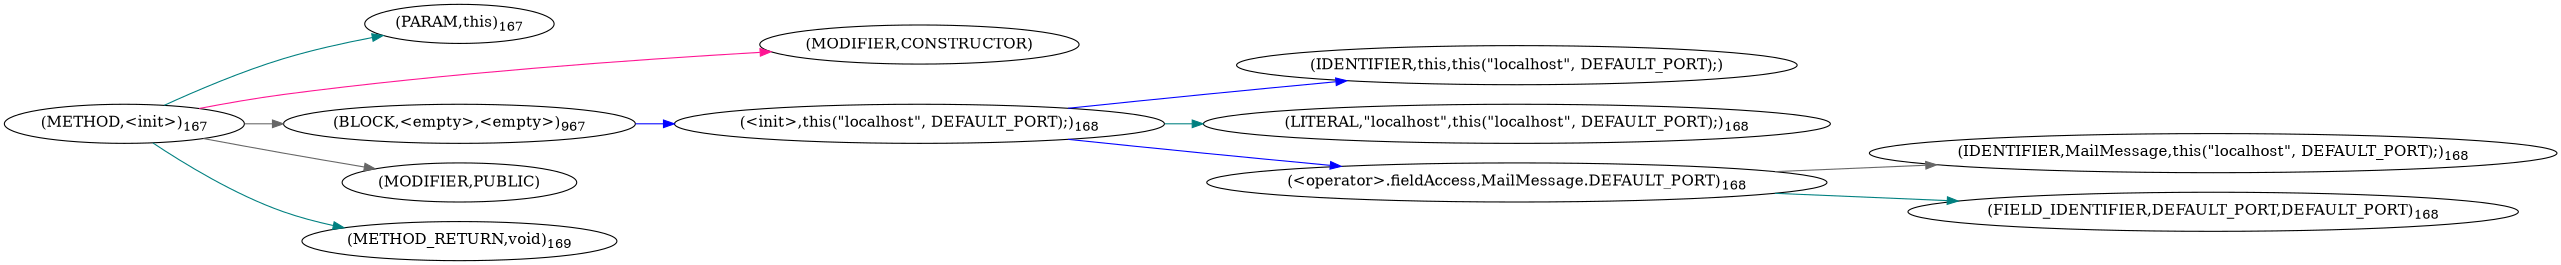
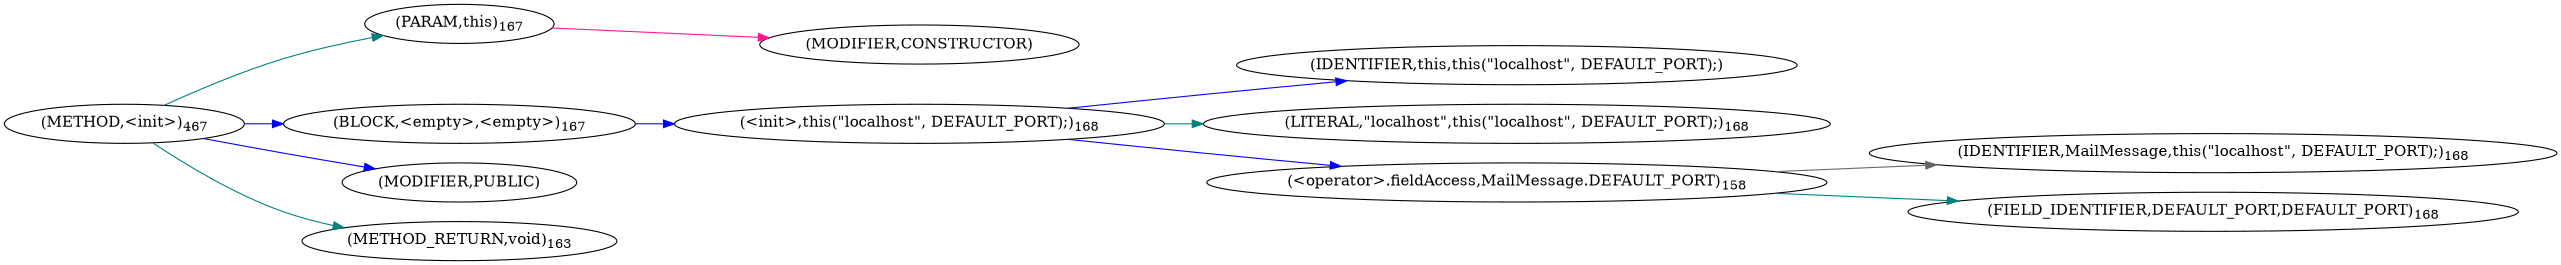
  digraph {
    rankdir=LR
    edge [color=teal]
-   n1 [label=<(METHOD,&lt;init&gt;)<SUB>167</SUB>>]
+   n1 [label=<(METHOD,&lt;init&gt;)<SUB>467</SUB>>]
    n2 [label=<(PARAM,this)<SUB>167</SUB>>]
-   n3 [label=<(BLOCK,&lt;empty&gt;,&lt;empty&gt;)<SUB>967</SUB>>]
+   n3 [label=<(BLOCK,&lt;empty&gt;,&lt;empty&gt;)<SUB>167</SUB>>]
    n4 [label=<(MODIFIER,CONSTRUCTOR)>]
    n5 [label=<(MODIFIER,PUBLIC)>]
-   n6 [label=<(METHOD_RETURN,void)<SUB>169</SUB>>]
+   n6 [label=<(METHOD_RETURN,void)<SUB>163</SUB>>]
    n7 [label=<(&lt;init&gt;,this(&quot;localhost&quot;, DEFAULT_PORT);)<SUB>168</SUB>>]
    n8 [label=<(IDENTIFIER,this,this(&quot;localhost&quot;, DEFAULT_PORT);)>]
    n9 [label=<(LITERAL,&quot;localhost&quot;,this(&quot;localhost&quot;, DEFAULT_PORT);)<SUB>168</SUB>>]
-   n10 [label=<(&lt;operator&gt;.fieldAccess,MailMessage.DEFAULT_PORT)<SUB>168</SUB>>]
+   n10 [label=<(&lt;operator&gt;.fieldAccess,MailMessage.DEFAULT_PORT)<SUB>158</SUB>>]
    n11 [label=<(IDENTIFIER,MailMessage,this(&quot;localhost&quot;, DEFAULT_PORT);)<SUB>168</SUB>>]
    n12 [label=<(FIELD_IDENTIFIER,DEFAULT_PORT,DEFAULT_PORT)<SUB>168</SUB>>]
    n1 -> n2
-   n1 -> n3 [color=gray40]
-   n1 -> n4 [color=deeppink]
-   n1 -> n5 [color=gray40]
+   n1 -> n3 [color=blue]
+   n2 -> n4 [color=deeppink]
+   n1 -> n5 [color=blue]
    n1 -> n6
    n3 -> n7 [color=blue]
    n7 -> n8 [color=blue]
    n7 -> n9
    n7 -> n10 [color=blue]
    n10 -> n11 [color=gray40]
    n10 -> n12
  }
